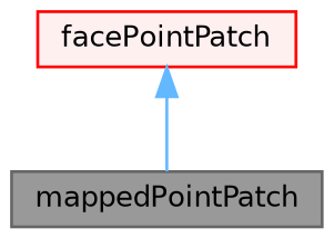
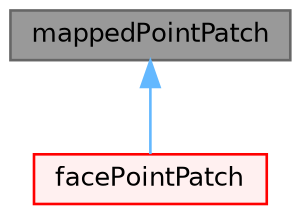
  digraph {
    node [fontname=Helvetica fontsize=10 shape=box style=filled]
    n1 [color=gray40 fillcolor=grey60 fontcolor=black height=0.2 label=mappedPointPatch width=0.4]
    n2 [color=red fillcolor="#FFF0F0" height=0.2 label=facePointPatch width=0.4]
-   n2 -> n1 [color=steelblue1 dir=back fontname=Helvetica fontsize=10 labelfontname=Helvetica labelfontsize=10 style=solid]
+   n1 -> n2 [color=steelblue1 dir=back fontname=Helvetica fontsize=10 labelfontname=Helvetica labelfontsize=10 style=solid]
  }
